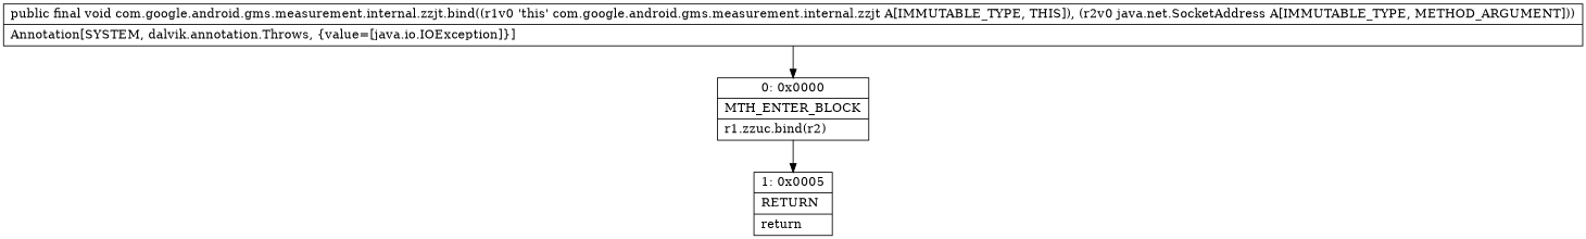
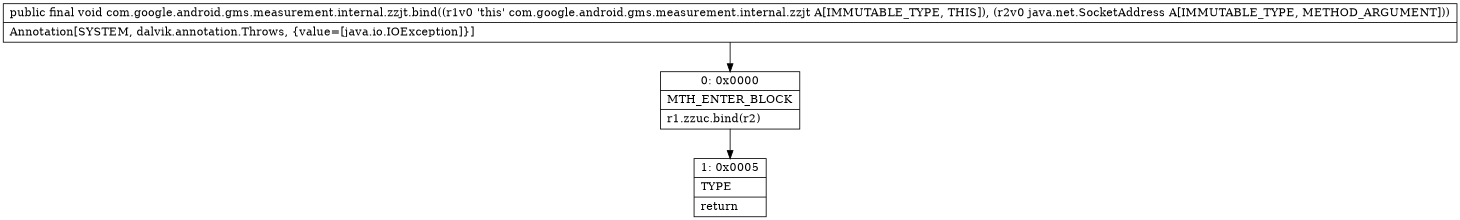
  digraph {
    node [shape=record]
    n1 [label="{0\:\ 0x0000|MTH_ENTER_BLOCK\l|r1.zzuc.bind(r2)\l}"]
-   n2 [label="{1\:\ 0x0005|RETURN\l|return\l}"]
+   n2 [label="{1\:\ 0x0005|TYPE\l|return\l}"]
    n3 [label="{public final void com.google.android.gms.measurement.internal.zzjt.bind((r1v0 'this' com.google.android.gms.measurement.internal.zzjt A[IMMUTABLE_TYPE, THIS]), (r2v0 java.net.SocketAddress A[IMMUTABLE_TYPE, METHOD_ARGUMENT]))  | Annotation[SYSTEM, dalvik.annotation.Throws, \{value=[java.io.IOException]\}]\l}"]
    n1 -> n2
    n3 -> n1
  }
